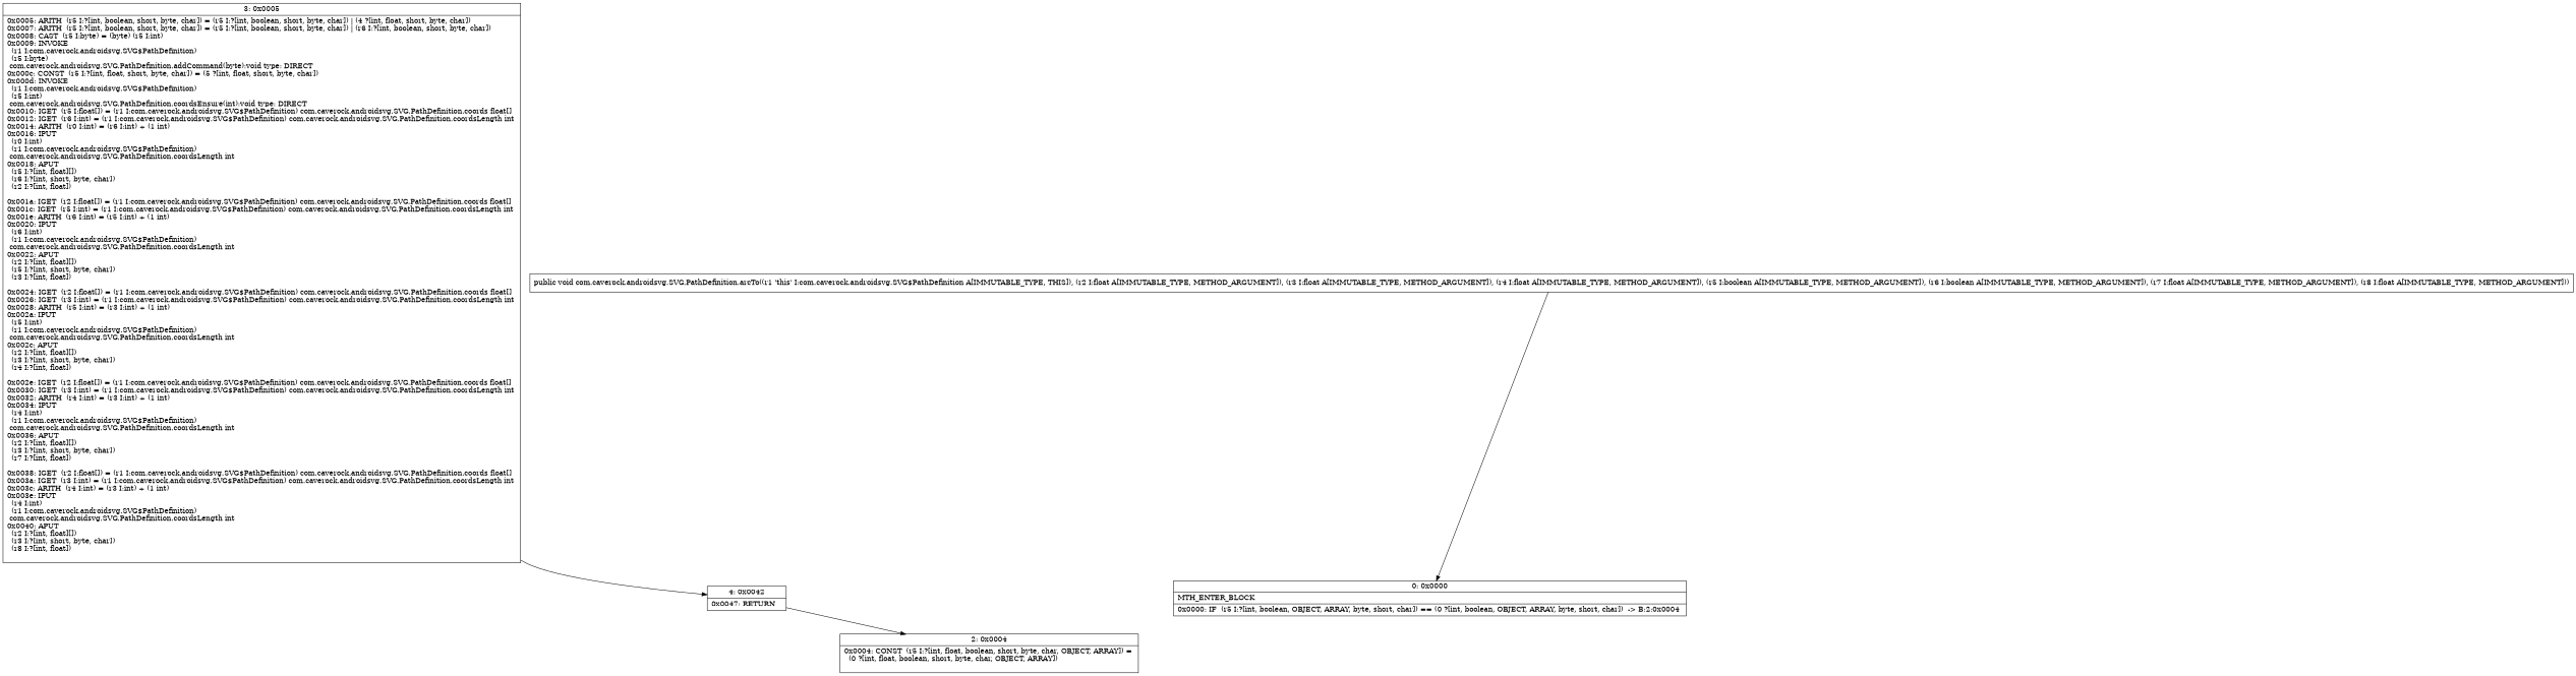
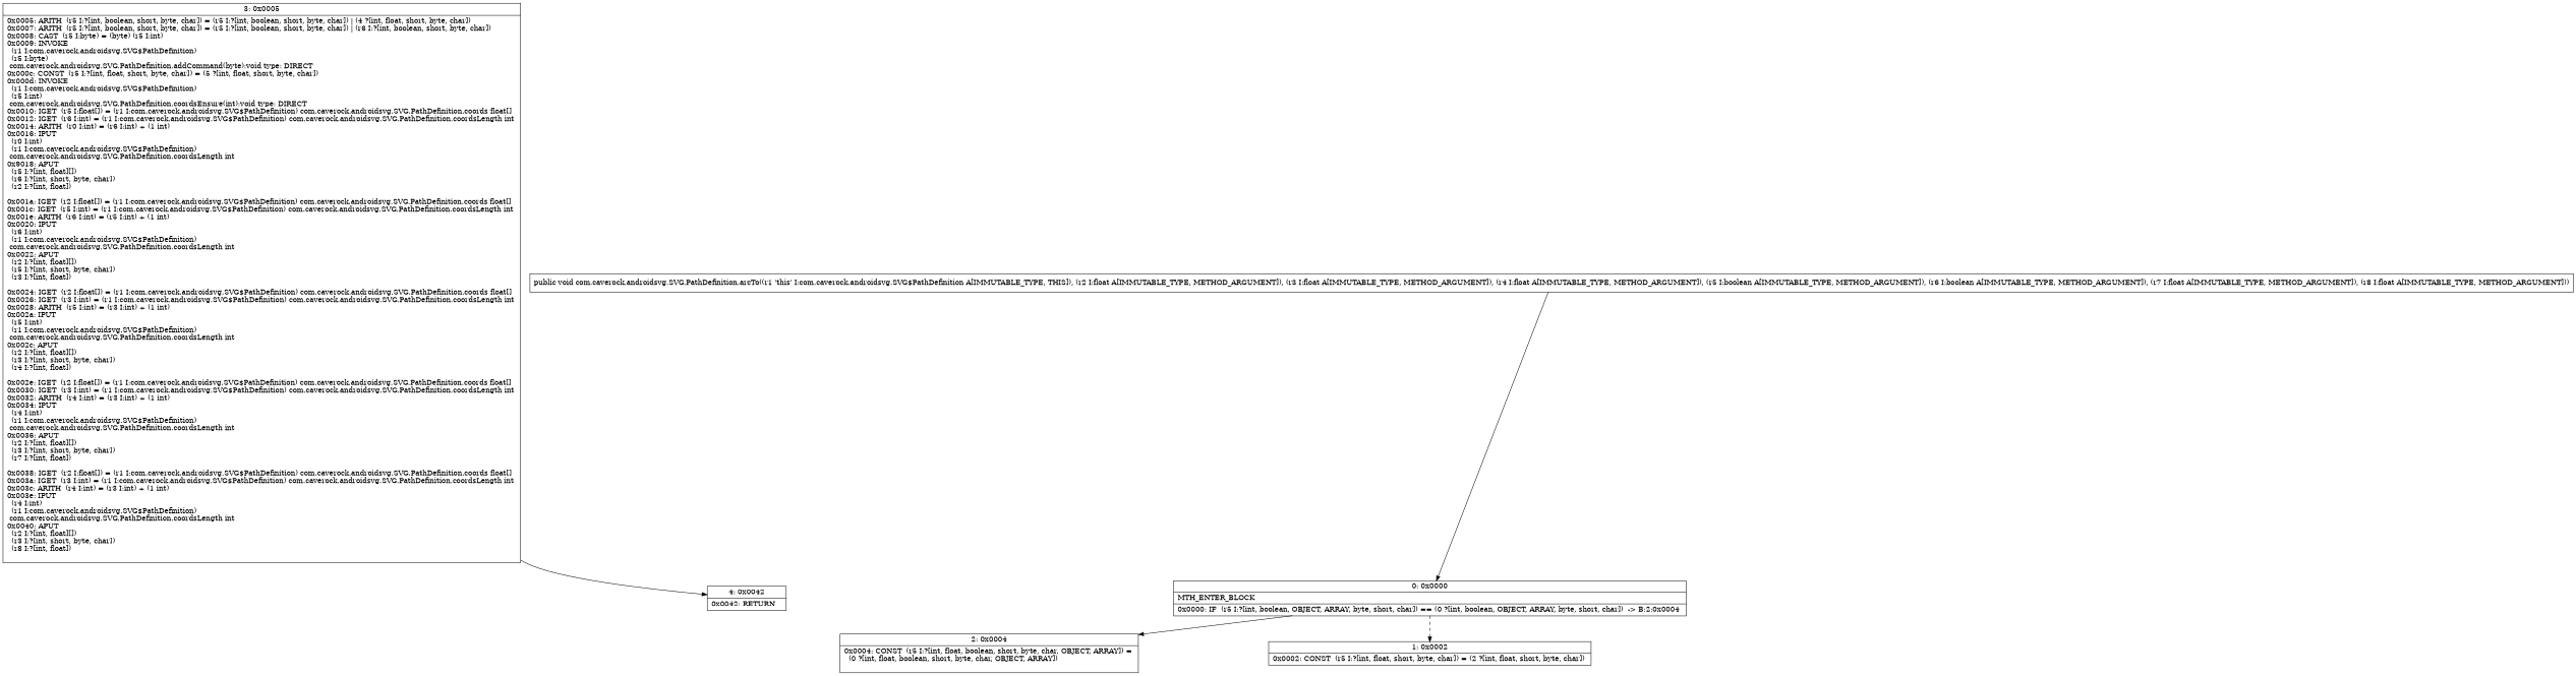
  digraph {
    node [shape=record]
    n1 [label="{0\:\ 0x0000|MTH_ENTER_BLOCK\l|0x0000: IF  (r5 I:?[int, boolean, OBJECT, ARRAY, byte, short, char]) == (0 ?[int, boolean, OBJECT, ARRAY, byte, short, char])  \-\> B:2:0x0004 \l}"]
+   n2 [label="{1\:\ 0x0002|0x0002: CONST  (r5 I:?[int, float, short, byte, char]) = (2 ?[int, float, short, byte, char]) \l}"]
    n3 [label="{2\:\ 0x0004|0x0004: CONST  (r5 I:?[int, float, boolean, short, byte, char, OBJECT, ARRAY]) = \l  (0 ?[int, float, boolean, short, byte, char, OBJECT, ARRAY])\l \l}"]
-   n4 [label="{3\:\ 0x0005|0x0005: ARITH  (r5 I:?[int, boolean, short, byte, char]) = (r5 I:?[int, boolean, short, byte, char]) \| (4 ?[int, float, short, byte, char]) \l0x0007: ARITH  (r5 I:?[int, boolean, short, byte, char]) = (r5 I:?[int, boolean, short, byte, char]) \| (r6 I:?[int, boolean, short, byte, char]) \l0x0008: CAST  (r5 I:byte) = (byte) (r5 I:int) \l0x0009: INVOKE  \l  (r1 I:com.caverock.androidsvg.SVG$PathDefinition)\l  (r5 I:byte)\l com.caverock.androidsvg.SVG.PathDefinition.addCommand(byte):void type: DIRECT \l0x000c: CONST  (r5 I:?[int, float, short, byte, char]) = (5 ?[int, float, short, byte, char]) \l0x000d: INVOKE  \l  (r1 I:com.caverock.androidsvg.SVG$PathDefinition)\l  (r5 I:int)\l com.caverock.androidsvg.SVG.PathDefinition.coordsEnsure(int):void type: DIRECT \l0x0010: IGET  (r5 I:float[]) = (r1 I:com.caverock.androidsvg.SVG$PathDefinition) com.caverock.androidsvg.SVG.PathDefinition.coords float[] \l0x0012: IGET  (r6 I:int) = (r1 I:com.caverock.androidsvg.SVG$PathDefinition) com.caverock.androidsvg.SVG.PathDefinition.coordsLength int \l0x0014: ARITH  (r0 I:int) = (r6 I:int) + (1 int) \l0x0016: IPUT  \l  (r0 I:int)\l  (r1 I:com.caverock.androidsvg.SVG$PathDefinition)\l com.caverock.androidsvg.SVG.PathDefinition.coordsLength int \l0x0018: APUT  \l  (r5 I:?[int, float][])\l  (r6 I:?[int, short, byte, char])\l  (r2 I:?[int, float])\l \l0x001a: IGET  (r2 I:float[]) = (r1 I:com.caverock.androidsvg.SVG$PathDefinition) com.caverock.androidsvg.SVG.PathDefinition.coords float[] \l0x001c: IGET  (r5 I:int) = (r1 I:com.caverock.androidsvg.SVG$PathDefinition) com.caverock.androidsvg.SVG.PathDefinition.coordsLength int \l0x001e: ARITH  (r6 I:int) = (r5 I:int) + (1 int) \l0x0020: IPUT  \l  (r6 I:int)\l  (r1 I:com.caverock.androidsvg.SVG$PathDefinition)\l com.caverock.androidsvg.SVG.PathDefinition.coordsLength int \l0x0022: APUT  \l  (r2 I:?[int, float][])\l  (r5 I:?[int, short, byte, char])\l  (r3 I:?[int, float])\l \l0x0024: IGET  (r2 I:float[]) = (r1 I:com.caverock.androidsvg.SVG$PathDefinition) com.caverock.androidsvg.SVG.PathDefinition.coords float[] \l0x0026: IGET  (r3 I:int) = (r1 I:com.caverock.androidsvg.SVG$PathDefinition) com.caverock.androidsvg.SVG.PathDefinition.coordsLength int \l0x0028: ARITH  (r5 I:int) = (r3 I:int) + (1 int) \l0x002a: IPUT  \l  (r5 I:int)\l  (r1 I:com.caverock.androidsvg.SVG$PathDefinition)\l com.caverock.androidsvg.SVG.PathDefinition.coordsLength int \l0x002c: APUT  \l  (r2 I:?[int, float][])\l  (r3 I:?[int, short, byte, char])\l  (r4 I:?[int, float])\l \l0x002e: IGET  (r2 I:float[]) = (r1 I:com.caverock.androidsvg.SVG$PathDefinition) com.caverock.androidsvg.SVG.PathDefinition.coords float[] \l0x0030: IGET  (r3 I:int) = (r1 I:com.caverock.androidsvg.SVG$PathDefinition) com.caverock.androidsvg.SVG.PathDefinition.coordsLength int \l0x0032: ARITH  (r4 I:int) = (r3 I:int) + (1 int) \l0x0034: IPUT  \l  (r4 I:int)\l  (r1 I:com.caverock.androidsvg.SVG$PathDefinition)\l com.caverock.androidsvg.SVG.PathDefinition.coordsLength int \l0x0036: APUT  \l  (r2 I:?[int, float][])\l  (r3 I:?[int, short, byte, char])\l  (r7 I:?[int, float])\l \l0x0038: IGET  (r2 I:float[]) = (r1 I:com.caverock.androidsvg.SVG$PathDefinition) com.caverock.androidsvg.SVG.PathDefinition.coords float[] \l0x003a: IGET  (r3 I:int) = (r1 I:com.caverock.androidsvg.SVG$PathDefinition) com.caverock.androidsvg.SVG.PathDefinition.coordsLength int \l0x003c: ARITH  (r4 I:int) = (r3 I:int) + (1 int) \l0x003e: IPUT  \l  (r4 I:int)\l  (r1 I:com.caverock.androidsvg.SVG$PathDefinition)\l com.caverock.androidsvg.SVG.PathDefinition.coordsLength int \l0x0040: APUT  \l  (r2 I:?[int, float][])\l  (r3 I:?[int, short, byte, char])\l  (r8 I:?[int, float])\l \l}"]
-   n5 [label="{4\:\ 0x0042|0x0047: RETURN   \l}"]
+   n4 [label="{3\:\ 0x0005|0x0005: ARITH  (r5 I:?[int, boolean, short, byte, char]) = (r5 I:?[int, boolean, short, byte, char]) \| (4 ?[int, float, short, byte, char]) \l0x0007: ARITH  (r5 I:?[int, boolean, short, byte, char]) = (r5 I:?[int, boolean, short, byte, char]) \| (r6 I:?[int, boolean, short, byte, char]) \l0x0008: CAST  (r5 I:byte) = (byte) (r5 I:int) \l0x0009: INVOKE  \l  (r1 I:com.caverock.androidsvg.SVG$PathDefinition)\l  (r5 I:byte)\l com.caverock.androidsvg.SVG.PathDefinition.addCommand(byte):void type: DIRECT \l0x000c: CONST  (r5 I:?[int, float, short, byte, char]) = (5 ?[int, float, short, byte, char]) \l0x000d: INVOKE  \l  (r1 I:com.caverock.androidsvg.SVG$PathDefinition)\l  (r5 I:int)\l com.caverock.androidsvg.SVG.PathDefinition.coordsEnsure(int):void type: DIRECT \l0x0010: IGET  (r5 I:float[]) = (r1 I:com.caverock.androidsvg.SVG$PathDefinition) com.caverock.androidsvg.SVG.PathDefinition.coords float[] \l0x0012: IGET  (r6 I:int) = (r1 I:com.caverock.androidsvg.SVG$PathDefinition) com.caverock.androidsvg.SVG.PathDefinition.coordsLength int \l0x0014: ARITH  (r0 I:int) = (r6 I:int) + (1 int) \l0x0016: IPUT  \l  (r0 I:int)\l  (r1 I:com.caverock.androidsvg.SVG$PathDefinition)\l com.caverock.androidsvg.SVG.PathDefinition.coordsLength int \l0x9018: APUT  \l  (r5 I:?[int, float][])\l  (r6 I:?[int, short, byte, char])\l  (r2 I:?[int, float])\l \l0x001a: IGET  (r2 I:float[]) = (r1 I:com.caverock.androidsvg.SVG$PathDefinition) com.caverock.androidsvg.SVG.PathDefinition.coords float[] \l0x001c: IGET  (r5 I:int) = (r1 I:com.caverock.androidsvg.SVG$PathDefinition) com.caverock.androidsvg.SVG.PathDefinition.coordsLength int \l0x001e: ARITH  (r6 I:int) = (r5 I:int) + (1 int) \l0x0020: IPUT  \l  (r6 I:int)\l  (r1 I:com.caverock.androidsvg.SVG$PathDefinition)\l com.caverock.androidsvg.SVG.PathDefinition.coordsLength int \l0x0022: APUT  \l  (r2 I:?[int, float][])\l  (r5 I:?[int, short, byte, char])\l  (r3 I:?[int, float])\l \l0x0024: IGET  (r2 I:float[]) = (r1 I:com.caverock.androidsvg.SVG$PathDefinition) com.caverock.androidsvg.SVG.PathDefinition.coords float[] \l0x0026: IGET  (r3 I:int) = (r1 I:com.caverock.androidsvg.SVG$PathDefinition) com.caverock.androidsvg.SVG.PathDefinition.coordsLength int \l0x0028: ARITH  (r5 I:int) = (r3 I:int) + (1 int) \l0x002a: IPUT  \l  (r5 I:int)\l  (r1 I:com.caverock.androidsvg.SVG$PathDefinition)\l com.caverock.androidsvg.SVG.PathDefinition.coordsLength int \l0x002c: APUT  \l  (r2 I:?[int, float][])\l  (r3 I:?[int, short, byte, char])\l  (r4 I:?[int, float])\l \l0x002e: IGET  (r2 I:float[]) = (r1 I:com.caverock.androidsvg.SVG$PathDefinition) com.caverock.androidsvg.SVG.PathDefinition.coords float[] \l0x0030: IGET  (r3 I:int) = (r1 I:com.caverock.androidsvg.SVG$PathDefinition) com.caverock.androidsvg.SVG.PathDefinition.coordsLength int \l0x0032: ARITH  (r4 I:int) = (r3 I:int) + (1 int) \l0x0034: IPUT  \l  (r4 I:int)\l  (r1 I:com.caverock.androidsvg.SVG$PathDefinition)\l com.caverock.androidsvg.SVG.PathDefinition.coordsLength int \l0x0036: APUT  \l  (r2 I:?[int, float][])\l  (r3 I:?[int, short, byte, char])\l  (r7 I:?[int, float])\l \l0x0038: IGET  (r2 I:float[]) = (r1 I:com.caverock.androidsvg.SVG$PathDefinition) com.caverock.androidsvg.SVG.PathDefinition.coords float[] \l0x003a: IGET  (r3 I:int) = (r1 I:com.caverock.androidsvg.SVG$PathDefinition) com.caverock.androidsvg.SVG.PathDefinition.coordsLength int \l0x003c: ARITH  (r4 I:int) = (r3 I:int) + (1 int) \l0x003e: IPUT  \l  (r4 I:int)\l  (r1 I:com.caverock.androidsvg.SVG$PathDefinition)\l com.caverock.androidsvg.SVG.PathDefinition.coordsLength int \l0x0040: APUT  \l  (r2 I:?[int, float][])\l  (r3 I:?[int, short, byte, char])\l  (r8 I:?[int, float])\l \l}"]
+   n5 [label="{4\:\ 0x0042|0x0042: RETURN   \l}"]
    n6 [label="{public void com.caverock.androidsvg.SVG.PathDefinition.arcTo((r1 'this' I:com.caverock.androidsvg.SVG$PathDefinition A[IMMUTABLE_TYPE, THIS]), (r2 I:float A[IMMUTABLE_TYPE, METHOD_ARGUMENT]), (r3 I:float A[IMMUTABLE_TYPE, METHOD_ARGUMENT]), (r4 I:float A[IMMUTABLE_TYPE, METHOD_ARGUMENT]), (r5 I:boolean A[IMMUTABLE_TYPE, METHOD_ARGUMENT]), (r6 I:boolean A[IMMUTABLE_TYPE, METHOD_ARGUMENT]), (r7 I:float A[IMMUTABLE_TYPE, METHOD_ARGUMENT]), (r8 I:float A[IMMUTABLE_TYPE, METHOD_ARGUMENT])) }"]
-   n5 -> n3
+   n1 -> n2 [style=dashed]
+   n1 -> n3
    n4 -> n5
    n6 -> n1
  }
